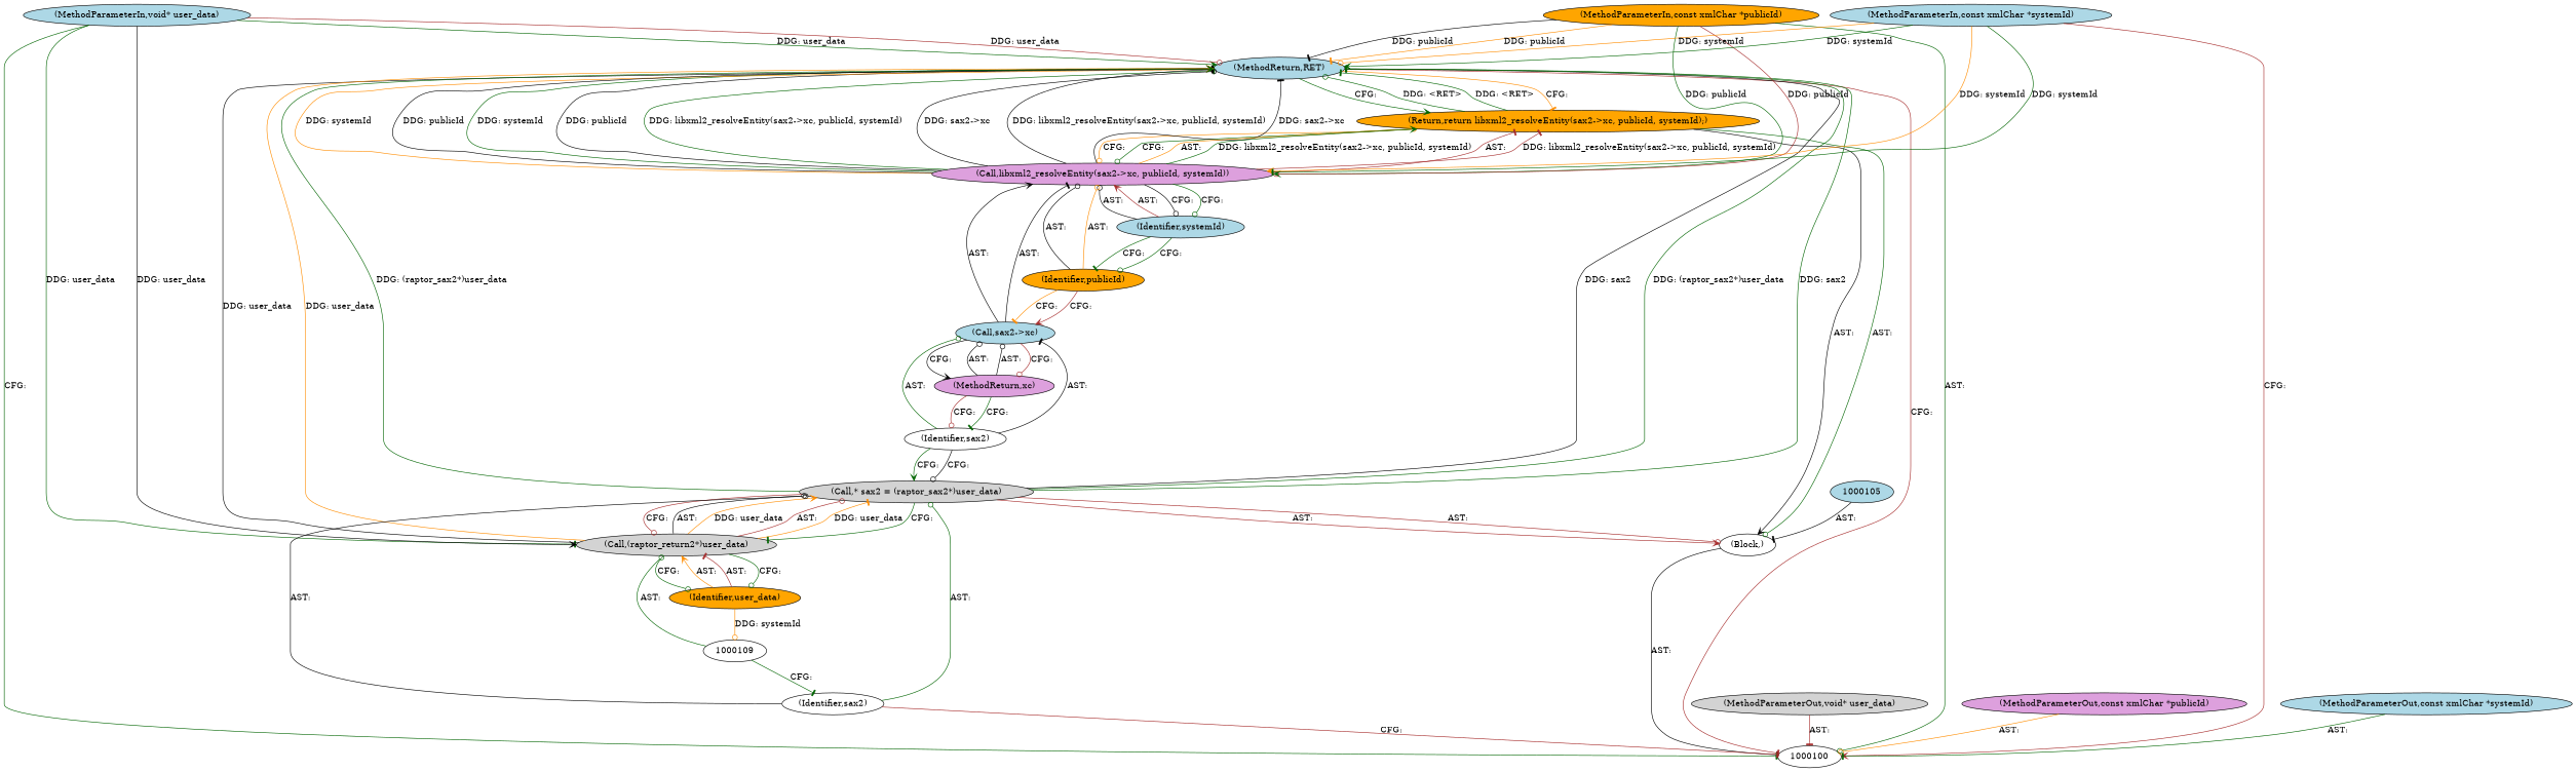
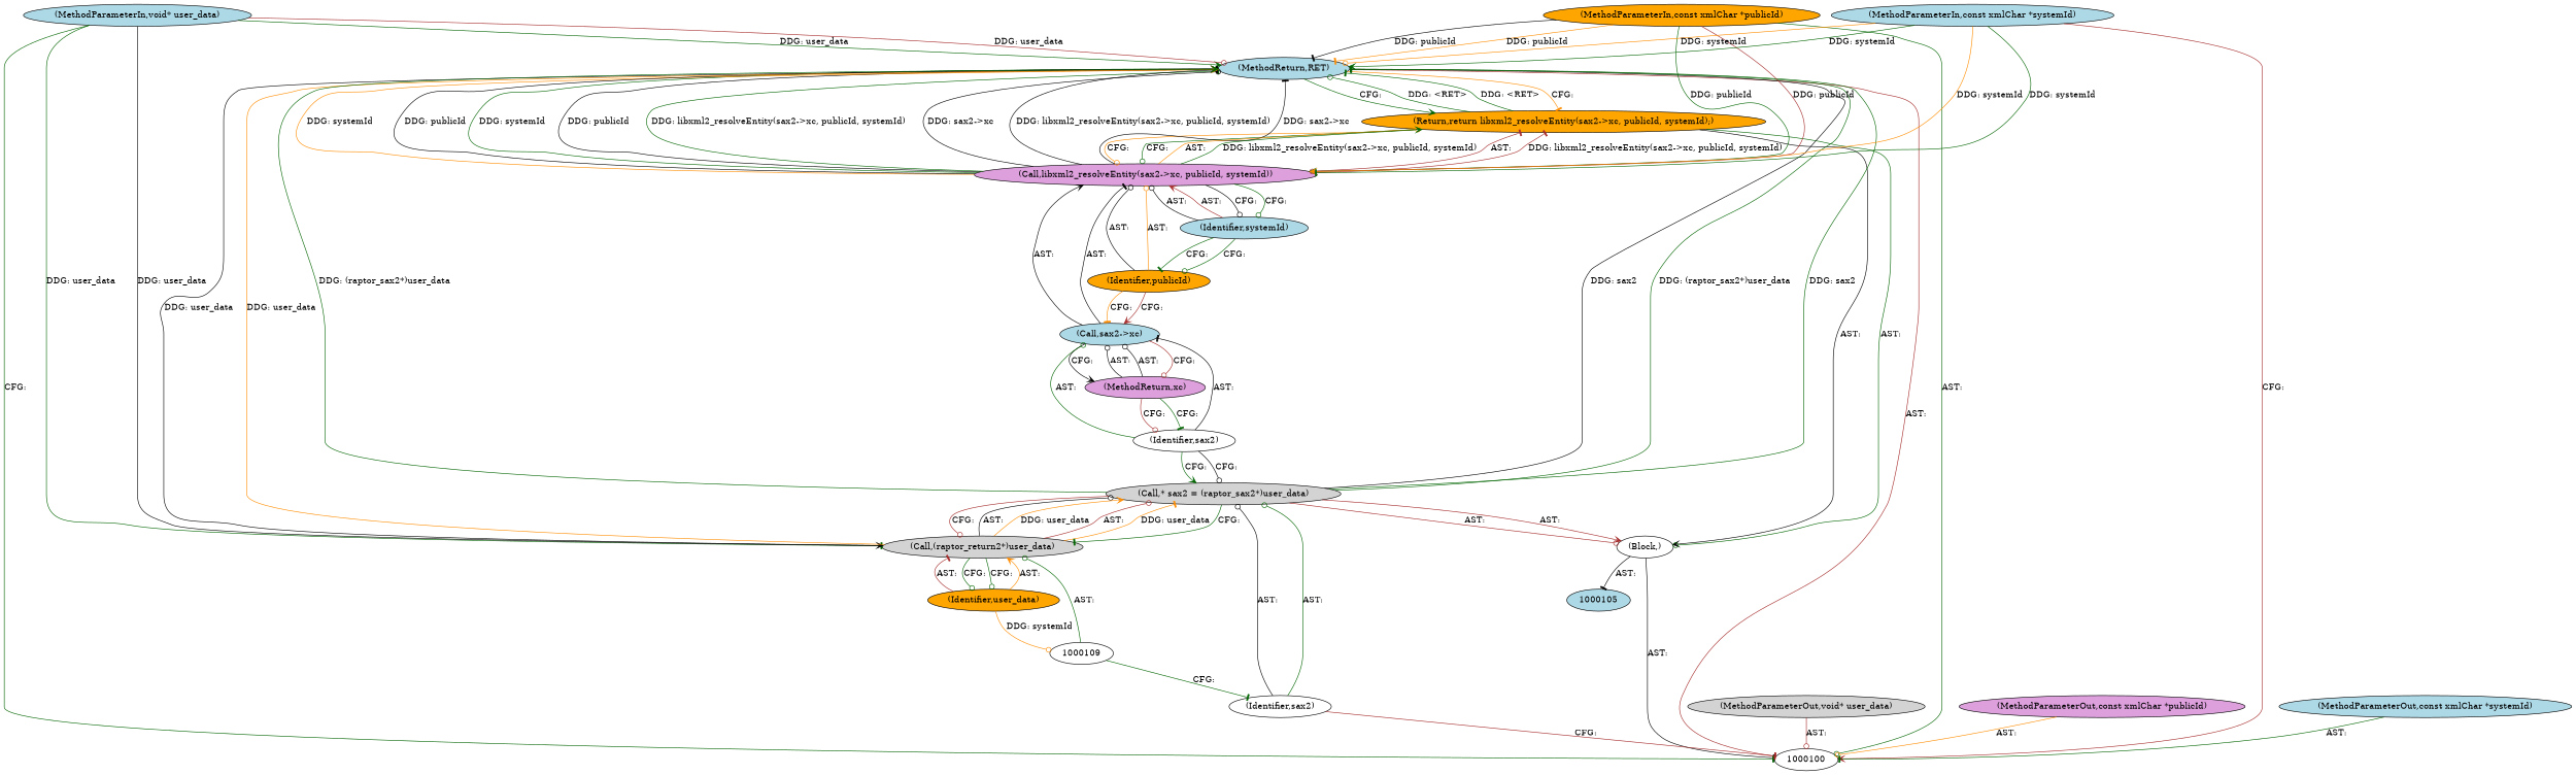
  digraph {
    node [fillcolor=lightblue style=filled]
    edge [arrowhead=odot color=darkgreen]
    n1 [label="(MethodReturn,RET)"]
    n2 [fillcolor=orange label="(Return,return libxml2_resolveEntity(sax2->xc, publicId, systemId);)"]
    1000100 [fillcolor=white]
    n4 [fillcolor=plum label="(Call,libxml2_resolveEntity(sax2->xc, publicId, systemId))"]
    n5 [fillcolor=white label="(Block,)"]
    n6 [label="(MethodParameterIn,void* user_data)"]
    n7 [fillcolor=lightgrey label="(Call,(raptor_return2*)user_data)"]
    n8 [fillcolor=lightgrey label="(Call,* sax2 = (raptor_sax2*)user_data)"]
    n9 [fillcolor=orange label="(Identifier,user_data)"]
    n10 [fillcolor=lightgrey label="(MethodParameterOut,void* user_data)"]
    n11 [fillcolor=orange label="(MethodParameterIn,const xmlChar *publicId)"]
    n12 [label="(Identifier,systemId)"]
    n13 [fillcolor=plum label="(MethodParameterOut,const xmlChar *publicId)"]
    n14 [label="(MethodParameterIn,const xmlChar *systemId)"]
    n15 [label="(MethodParameterOut,const xmlChar *systemId)"]
    n16 [fillcolor=white label="(Identifier,sax2)"]
    1000109 [fillcolor=white]
    n18 [label="(Call,sax2->xc)"]
    n19 [fillcolor=plum label="(MethodReturn,xc)"]
    n20 [fillcolor=white label="(Identifier,sax2)"]
    n21 [fillcolor=orange label="(Identifier,publicId)"]
    1000105
    n1 -> n2 [arrowhead=tee color=darkorange label="CFG: "]
    n1 -> n2 [arrowhead=vee label="CFG: "]
-   n1 -> 1000100 [arrowhead=tee color=brown label="CFG: "]
+   n1 -> 1000100 [arrowhead=tee color=brown label="AST: "]
    n2 -> n1 [label="DDG: <RET>"]
    n2 -> n1 [arrowhead=tee label="DDG: <RET>"]
    n2 -> n4 [color=darkorange label="CFG: "]
    n2 -> n4 [label="CFG: "]
    n2 -> n5 [arrowhead=vee color=black label="AST: "]
    n2 -> n5 [label="AST: "]
    n4 -> n1 [arrowhead=vee label="DDG: systemId"]
    n4 -> n1 [arrowhead=vee color=black label="DDG: publicId"]
    n4 -> n1 [arrowhead=tee label="DDG: libxml2_resolveEntity(sax2->xc, publicId, systemId)"]
    n4 -> n1 [color=black label="DDG: sax2->xc"]
    n4 -> n1 [arrowhead=tee color=darkorange label="DDG: systemId"]
    n4 -> n1 [arrowhead=tee color=black label="DDG: publicId"]
    n4 -> n1 [arrowhead=tee color=black label="DDG: libxml2_resolveEntity(sax2->xc, publicId, systemId)"]
    n4 -> n1 [arrowhead=tee color=black label="DDG: sax2->xc"]
    n4 -> n2 [color=darkorange label="AST: "]
    n4 -> n2 [arrowhead=vee label="DDG: libxml2_resolveEntity(sax2->xc, publicId, systemId)"]
    n4 -> n2 [arrowhead=tee color=brown label="AST: "]
    n4 -> n2 [arrowhead=tee color=brown label="DDG: libxml2_resolveEntity(sax2->xc, publicId, systemId)"]
    n4 -> n12 [color=black label="CFG: "]
    n4 -> n12 [label="CFG: "]
    n5 -> 1000100 [arrowhead=tee color=black label="AST: "]
    n6 -> n1 [arrowhead=vee label="DDG: user_data"]
    n6 -> n1 [color=brown label="DDG: user_data"]
    n6 -> 1000100 [arrowhead=tee label="CFG: "]
    n6 -> n7 [arrowhead=tee label="DDG: user_data"]
    n6 -> n7 [arrowhead=vee color=black label="DDG: user_data"]
    n7 -> n1 [arrowhead=tee color=black label="DDG: user_data"]
    n7 -> n1 [arrowhead=vee color=darkorange label="DDG: user_data"]
    n7 -> n8 [color=black label="AST: "]
    n7 -> n8 [arrowhead=vee color=darkorange label="DDG: user_data"]
    n7 -> n8 [color=brown label="AST: "]
    n7 -> n8 [arrowhead=tee color=darkorange label="DDG: user_data"]
    n7 -> n9 [label="CFG: "]
    n7 -> n9 [label="CFG: "]
    n8 -> n1 [arrowhead=vee label="DDG: (raptor_sax2*)user_data"]
    n8 -> n1 [arrowhead=tee color=black label="DDG: sax2"]
    n8 -> n1 [arrowhead=tee label="DDG: (raptor_sax2*)user_data"]
    n8 -> n1 [arrowhead=tee label="DDG: sax2"]
    n8 -> n5 [color=brown label="AST: "]
    n8 -> n5 [arrowhead=vee color=brown label="AST: "]
    n8 -> n7 [arrowhead=tee label="CFG: "]
    n8 -> n7 [color=brown label="CFG: "]
    n9 -> n7 [arrowhead=vee color=darkorange label="AST: "]
    n9 -> n7 [arrowhead=tee color=brown label="AST: "]
    n9 -> 1000109 [color=darkorange label="DDG: systemId"]
-   n10 -> 1000100 [arrowhead=tee color=brown label="AST: "]
+   n10 -> 1000100 [color=brown label="AST: "]
    n11 -> n1 [arrowhead=tee color=darkorange label="DDG: publicId"]
    n11 -> n1 [arrowhead=tee color=black label="DDG: publicId"]
    n11 -> 1000100 [label="AST: "]
    n11 -> n4 [arrowhead=vee label="DDG: publicId"]
    n11 -> n4 [color=brown label="DDG: publicId"]
    n12 -> n4 [color=black label="AST: "]
    n12 -> n4 [arrowhead=vee color=brown label="AST: "]
    n12 -> n21 [arrowhead=tee label="CFG: "]
    n12 -> n21 [label="CFG: "]
    n13 -> 1000100 [color=darkorange label="AST: "]
    n14 -> n1 [color=darkorange label="DDG: systemId"]
    n14 -> n1 [arrowhead=vee label="DDG: systemId"]
    n14 -> 1000100 [arrowhead=vee color=brown label="CFG: "]
    n14 -> n4 [arrowhead=vee color=darkorange label="DDG: systemId"]
    n14 -> n4 [arrowhead=tee label="DDG: systemId"]
    n15 -> 1000100 [arrowhead=tee label="AST: "]
    n16 -> 1000100 [arrowhead=tee color=brown label="CFG: "]
    n16 -> n8 [label="AST: "]
    n16 -> n8 [color=black label="AST: "]
    1000109 -> n7 [label="AST: "]
    1000109 -> n16 [arrowhead=tee label="CFG: "]
    n18 -> n4 [arrowhead=vee color=black label="AST: "]
    n18 -> n4 [arrowhead=tee color=black label="AST: "]
    n18 -> n19 [color=brown label="CFG: "]
    n18 -> n19 [arrowhead=vee color=black label="CFG: "]
    n19 -> n18 [color=black label="AST: "]
    n19 -> n18 [color=black label="AST: "]
    n19 -> n20 [arrowhead=tee label="CFG: "]
    n19 -> n20 [color=brown label="CFG: "]
    n20 -> n8 [arrowhead=vee label="CFG: "]
    n20 -> n8 [color=black label="CFG: "]
    n20 -> n18 [arrowhead=tee color=black label="AST: "]
    n20 -> n18 [label="AST: "]
    n21 -> n4 [color=black label="AST: "]
    n21 -> n4 [color=darkorange label="AST: "]
    n21 -> n18 [arrowhead=tee color=darkorange label="CFG: "]
    n21 -> n18 [arrowhead=vee color=brown label="CFG: "]
-   1000105 -> n5 [arrowhead=tee color=black label="AST: "]
+   n5 -> 1000105 [arrowhead=tee color=black label="AST: "]
  }
